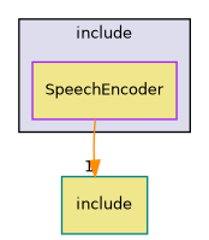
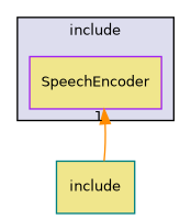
  digraph {
    compound=true
    fontname="DejaVu Sans"
    node [fillcolor=khaki fontname="DejaVu Sans" fontsize=10 shape=box style=filled]
    n1 [label=SpeechEncoder pencolor=black color=purple]
    n2 [color=teal label=include]
    subgraph cluster_1 {
      bgcolor="#ddddee"
      fontsize=10
      label=include
      pencolor=black
      n1
    }
-   n1 -> n2 [headlabel=1 labeldistance=1.5 labelfontname=Helvetica labelfontsize=10 color=darkorange fontname="DejaVu Sans"]
+   n2 -> n1 [headlabel=1 labeldistance=1.5 labelfontname=Helvetica labelfontsize=10 color=darkorange fontname="DejaVu Sans"]
  }
